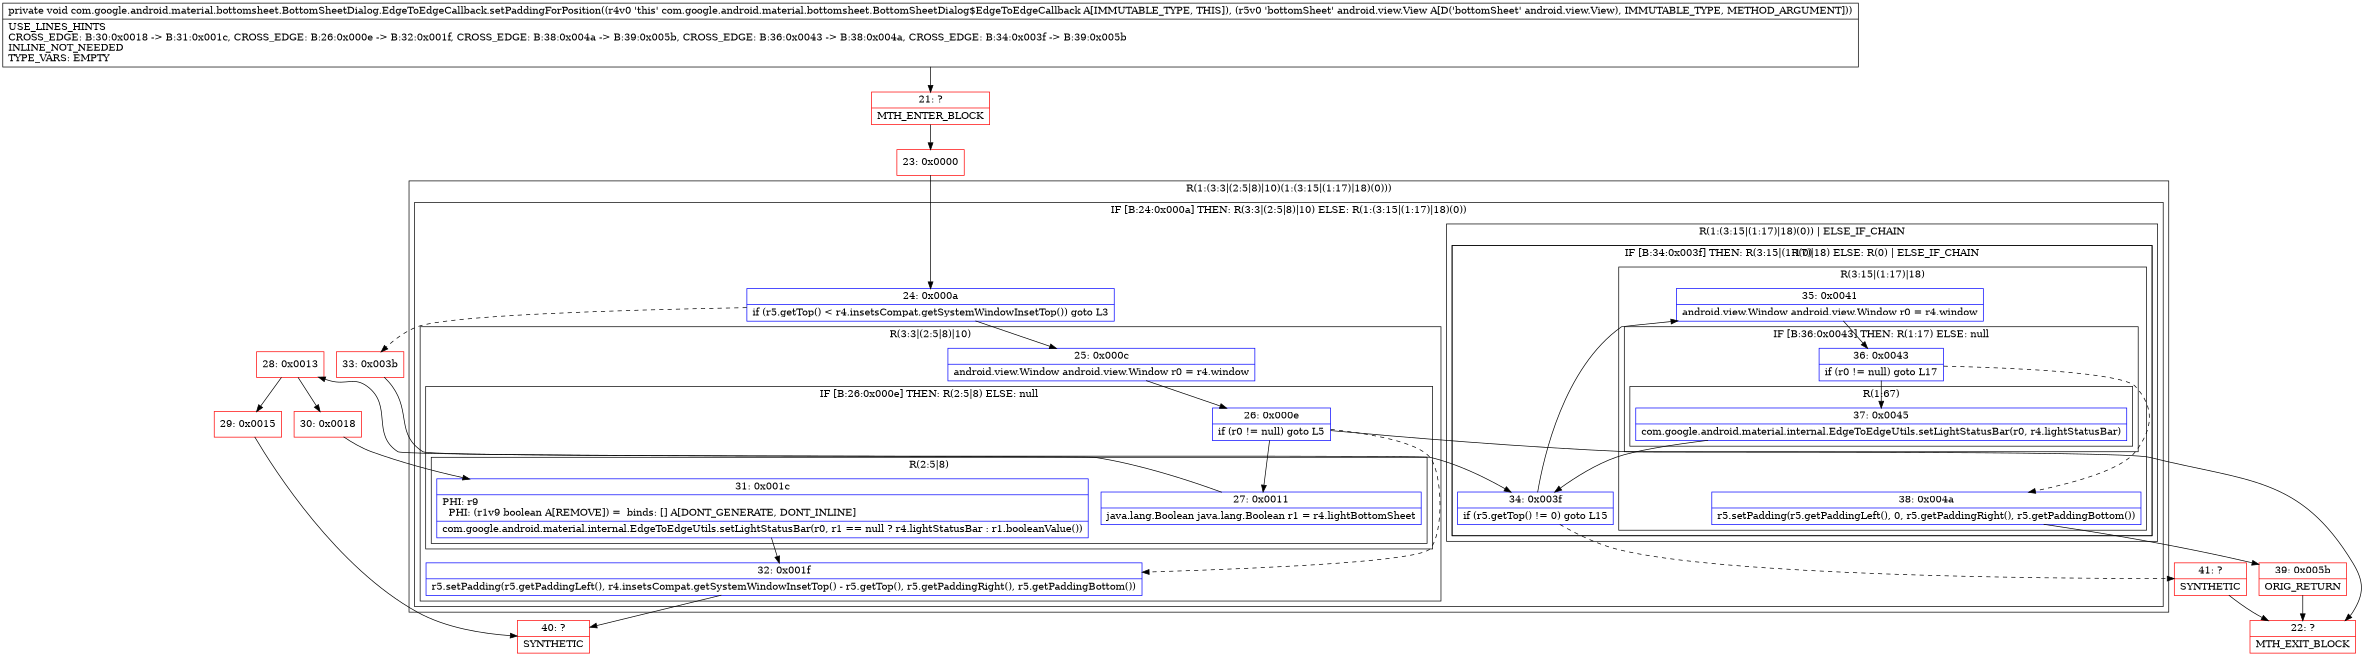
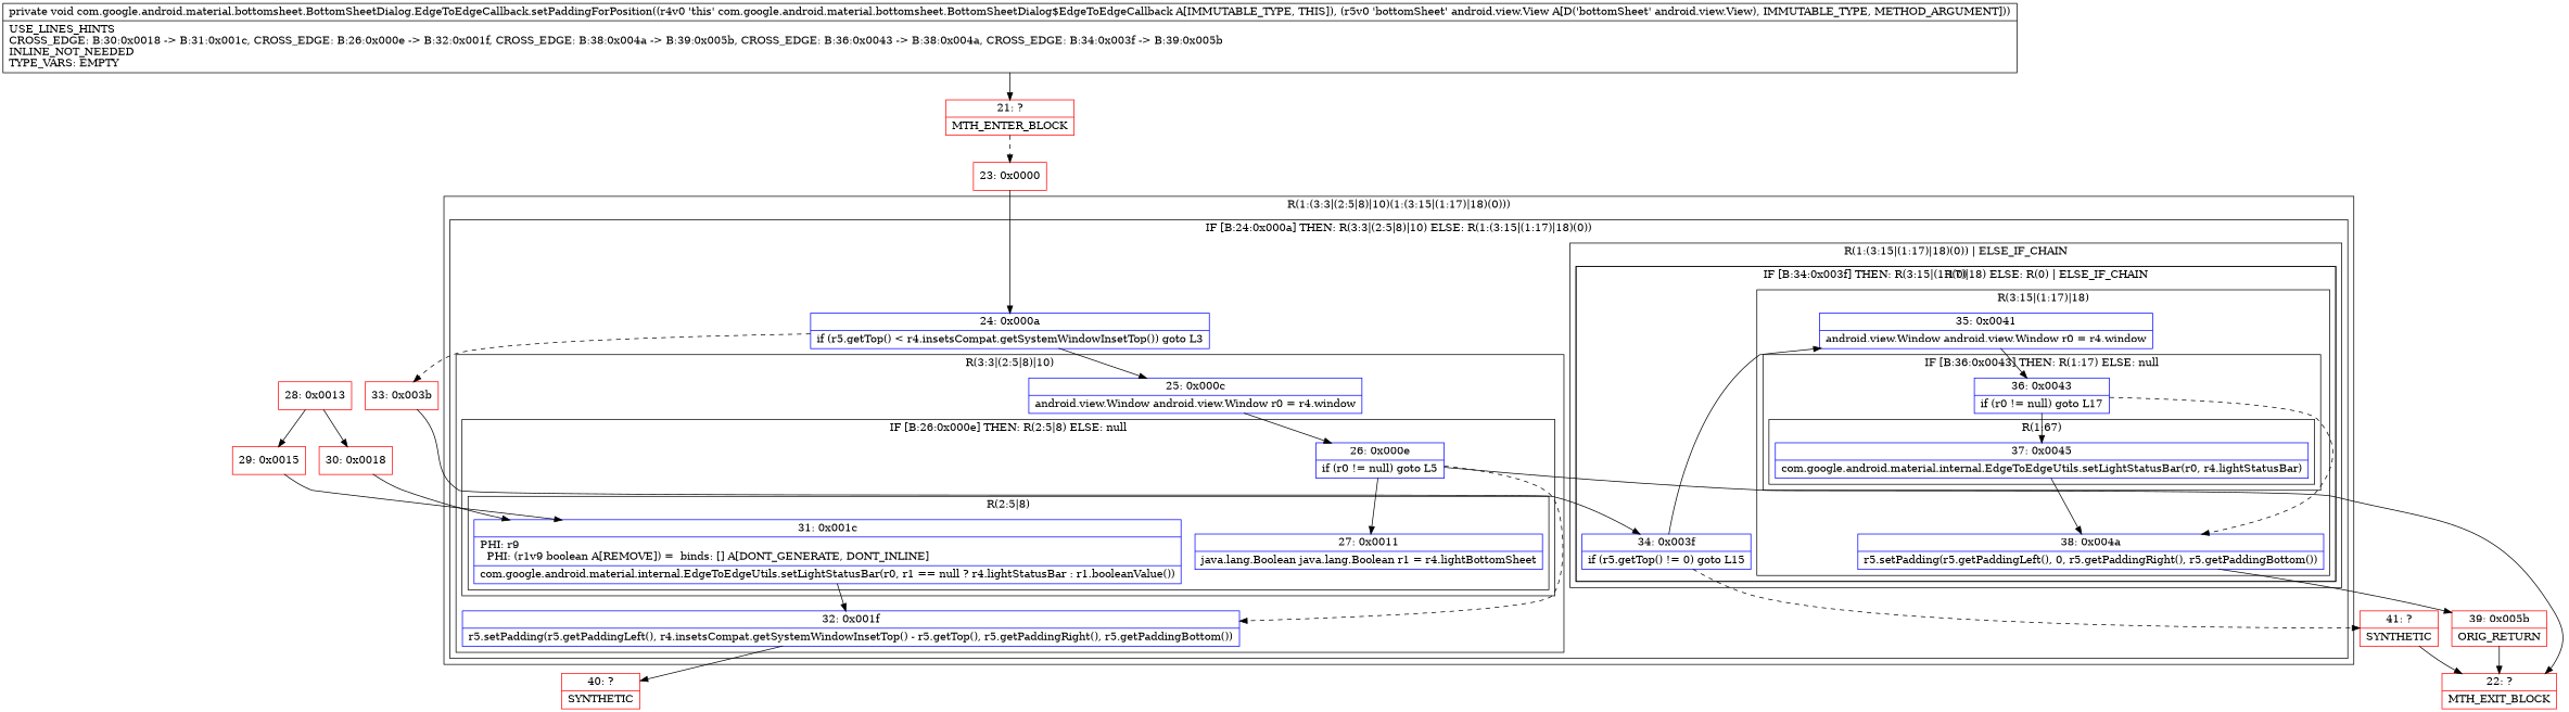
  digraph {
    node [color=blue shape=record]
    n1 [label="{27\:\ 0x0011|java.lang.Boolean java.lang.Boolean r1 = r4.lightBottomSheet\l}"]
    n2 [label="{31\:\ 0x001c|PHI: r9 \l  PHI: (r1v9 boolean A[REMOVE]) =  binds: [] A[DONT_GENERATE, DONT_INLINE]\l|com.google.android.material.internal.EdgeToEdgeUtils.setLightStatusBar(r0, r1 == null ? r4.lightStatusBar : r1.booleanValue())\l}"]
    n3 [label="{26\:\ 0x000e|if (r0 != null) goto L5\l}"]
    n4 [label="{25\:\ 0x000c|android.view.Window android.view.Window r0 = r4.window\l}"]
    n5 [label="{32\:\ 0x001f|r5.setPadding(r5.getPaddingLeft(), r4.insetsCompat.getSystemWindowInsetTop() \- r5.getTop(), r5.getPaddingRight(), r5.getPaddingBottom())\l}"]
    n6 [label="{37\:\ 0x0045|com.google.android.material.internal.EdgeToEdgeUtils.setLightStatusBar(r0, r4.lightStatusBar)\l}"]
    n7 [label="{36\:\ 0x0043|if (r0 != null) goto L17\l}"]
    n8 [label="{35\:\ 0x0041|android.view.Window android.view.Window r0 = r4.window\l}"]
    n9 [label="{38\:\ 0x004a|r5.setPadding(r5.getPaddingLeft(), 0, r5.getPaddingRight(), r5.getPaddingBottom())\l}"]
    n10 [label="{34\:\ 0x003f|if (r5.getTop() != 0) goto L15\l}"]
    n11 [label="{24\:\ 0x000a|if (r5.getTop() \< r4.insetsCompat.getSystemWindowInsetTop()) goto L3\l}"]
    n12 [color=red label="{28\:\ 0x0013}"]
    n13 [color=red label="{22\:\ ?|MTH_EXIT_BLOCK\l}"]
    n14 [color=red label="{40\:\ ?|SYNTHETIC\l}"]
    n15 [color=red label="{39\:\ 0x005b|ORIG_RETURN\l}"]
    n16 [color=red label="{41\:\ ?|SYNTHETIC\l}"]
    n17 [color=red label="{33\:\ 0x003b}"]
    n18 [color=red label="{29\:\ 0x0015}"]
    n19 [color=red label="{30\:\ 0x0018}"]
    n20 [color=red label="{21\:\ ?|MTH_ENTER_BLOCK\l}"]
    n21 [color=red label="{23\:\ 0x0000}"]
    n22 [label="{private void com.google.android.material.bottomsheet.BottomSheetDialog.EdgeToEdgeCallback.setPaddingForPosition((r4v0 'this' com.google.android.material.bottomsheet.BottomSheetDialog$EdgeToEdgeCallback A[IMMUTABLE_TYPE, THIS]), (r5v0 'bottomSheet' android.view.View A[D('bottomSheet' android.view.View), IMMUTABLE_TYPE, METHOD_ARGUMENT]))  | USE_LINES_HINTS\lCROSS_EDGE: B:30:0x0018 \-\> B:31:0x001c, CROSS_EDGE: B:26:0x000e \-\> B:32:0x001f, CROSS_EDGE: B:38:0x004a \-\> B:39:0x005b, CROSS_EDGE: B:36:0x0043 \-\> B:38:0x004a, CROSS_EDGE: B:34:0x003f \-\> B:39:0x005b\lINLINE_NOT_NEEDED\lTYPE_VARS: EMPTY\l}" color=""]
    subgraph cluster_1 {
      label="R(1:(3:3|(2:5|8)|10)(1:(3:15|(1:17)|18)(0)))"
      subgraph cluster_2 {
        label="IF [B:24:0x000a] THEN: R(3:3|(2:5|8)|10) ELSE: R(1:(3:15|(1:17)|18)(0))"
        n11
        subgraph cluster_3 {
          label="R(3:3|(2:5|8)|10)"
          n4
          n5
          subgraph cluster_4 {
            label="IF [B:26:0x000e] THEN: R(2:5|8) ELSE: null"
            n3
            subgraph cluster_5 {
              label="R(2:5|8)"
              n1
              n2
            }
          }
        }
        subgraph cluster_6 {
          label="R(1:(3:15|(1:17)|18)(0)) | ELSE_IF_CHAIN\l"
          subgraph cluster_7 {
            label="IF [B:34:0x003f] THEN: R(3:15|(1:17)|18) ELSE: R(0) | ELSE_IF_CHAIN\l"
            n10
            subgraph cluster_8 {
              label="R(3:15|(1:17)|18)"
              n8
              n9
              subgraph cluster_9 {
                label="IF [B:36:0x0043] THEN: R(1:17) ELSE: null"
                n7
                subgraph cluster_10 {
                  label="R(1:67)"
                  n6
                }
              }
            }
            subgraph cluster_11 {
              label="R(0)"
            }
          }
        }
      }
    }
-   n1 -> n12
    n2 -> n5
    n3 -> n1
    n3 -> n5 [style=dashed]
    n3 -> n13
    n4 -> n3
    n5 -> n14
-   n6 -> n10
+   n6 -> n9
    n7 -> n6
    n7 -> n9 [style=dashed]
    n8 -> n7
    n9 -> n15
    n10 -> n8
    n10 -> n16 [style=dashed]
    n11 -> n4
    n11 -> n17 [style=dashed]
    n12 -> n18
    n12 -> n19
    n15 -> n13
    n16 -> n13
    n17 -> n10
-   n18 -> n14
+   n18 -> n2
    n19 -> n2
-   n20 -> n21
+   n20 -> n21 [style=dashed]
    n21 -> n11
    n22 -> n20
  }
